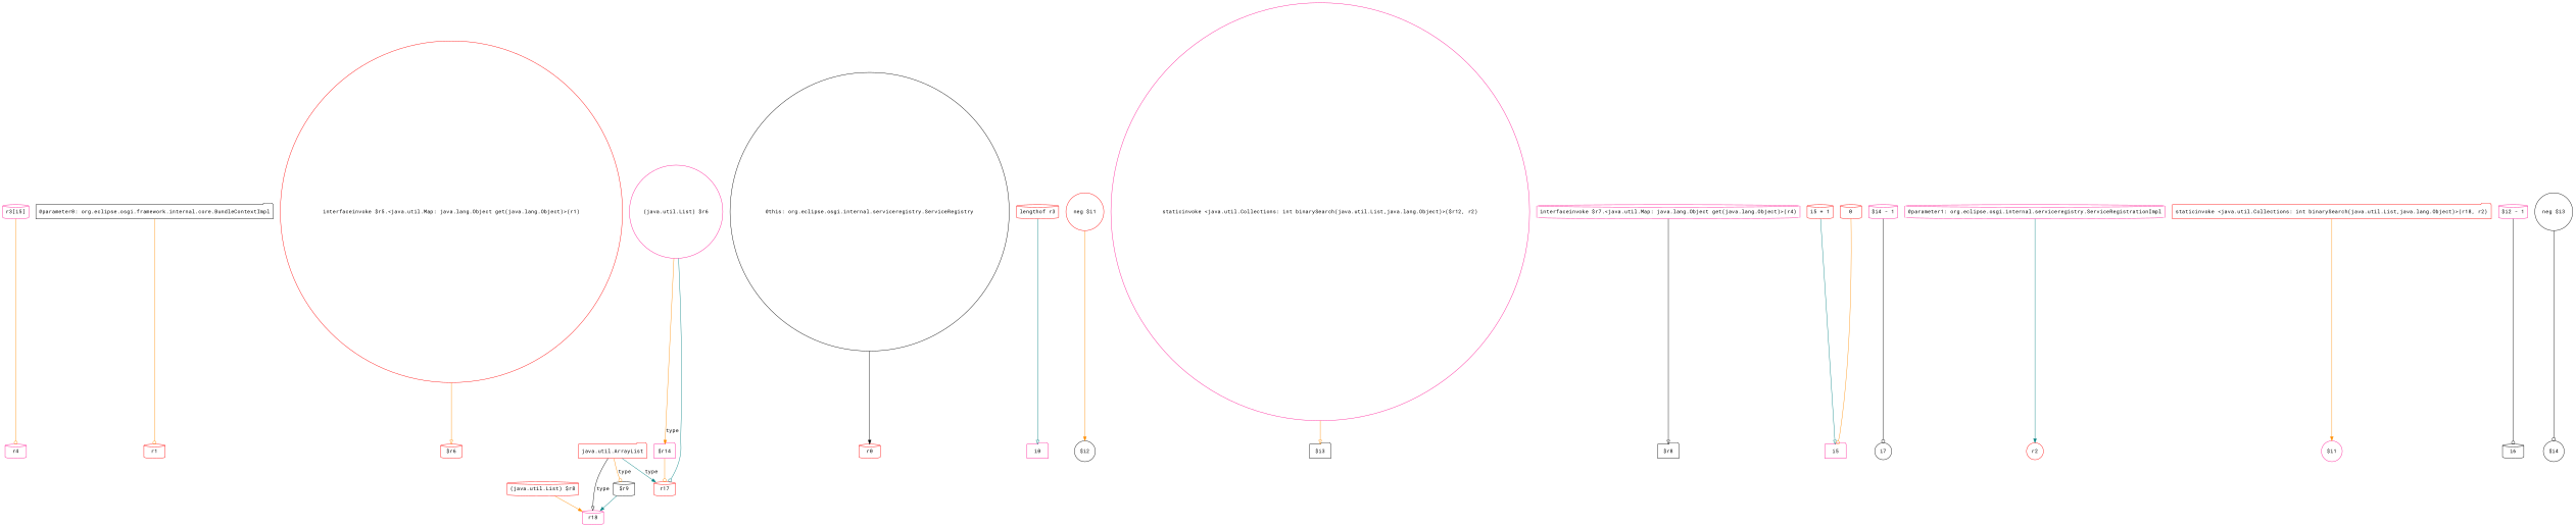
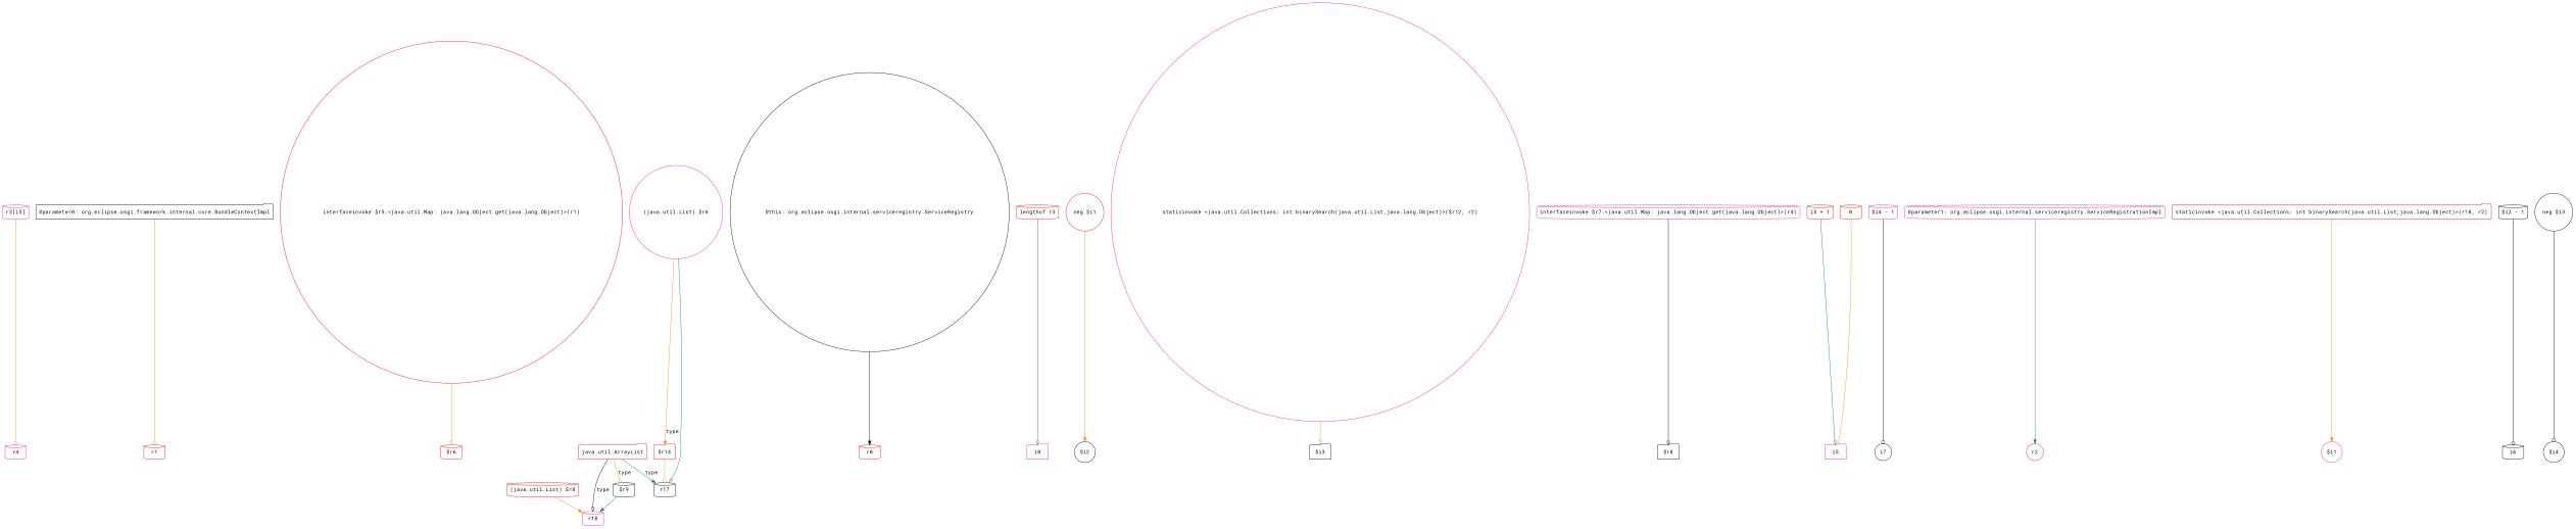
  digraph {
    fontname="Roboto Mono"
    node [color=deeppink fontname="Roboto Mono" shape=cylinder]
    edge [arrowhead=odot color=darkorange fontname="Roboto Mono"]
    n1 [label="r3[i5]"]
    n2 [label=r4]
    n3 [color=black label="@parameter0: org.eclipse.osgi.framework.internal.core.BundleContextImpl" shape=folder]
    n4 [color=red label=r1]
    n5 [color=red label="interfaceinvoke $r5.<java.util.Map: java.lang.Object get(java.lang.Object)>(r1)" shape=circle]
    n6 [color=red label="$r6"]
    n7 [color=red label="(java.util.List) $r8"]
    n8 [label=r18]
-   n9 [label="$r14" shape=folder]
-   n10 [color=red label=r17]
+   n9 [color=red label="$r14" shape=folder]
+   n10 [color=black label=r17]
    n11 [color=black label="$r9"]
    n12 [color=black label="@this: org.eclipse.osgi.internal.serviceregistry.ServiceRegistry" shape=circle]
    n13 [color=red label=r0]
    n14 [color=red label="lengthof r3"]
    n15 [label=i0 shape=folder]
    n16 [color=red label="neg $i1" shape=circle]
    n17 [color=black label="$i2" shape=circle]
    n18 [color=red label="java.util.ArrayList" shape=folder]
    n19 [label="staticinvoke <java.util.Collections: int binarySearch(java.util.List,java.lang.Object)>($r12, r2)" shape=circle]
    n20 [color=black label="$i3" shape=folder]
    n21 [label="interfaceinvoke $r7.<java.util.Map: java.lang.Object get(java.lang.Object)>(r4)"]
    n22 [color=black label="$r8" shape=folder]
    n23 [color=red label="i5 + 1"]
    n24 [label=i5 shape=folder]
    n25 [label="$i4 - 1"]
    n26 [color=black label=i7 shape=circle]
    n27 [color=red label=0]
    n28 [label="@parameter1: org.eclipse.osgi.internal.serviceregistry.ServiceRegistrationImpl"]
    n29 [color=red label=r2 shape=circle]
    n30 [color=red label="staticinvoke <java.util.Collections: int binarySearch(java.util.List,java.lang.Object)>(r18, r2)" shape=folder]
    n31 [label="$i1" shape=circle]
-   n32 [label="$i2 - 1"]
+   n32 [color=black label="$i2 - 1"]
    n33 [color=black label=i6]
    n34 [color=black label="neg $i3" shape=circle]
    n35 [color=black label="$i4" shape=circle]
    n36 [label="(java.util.List) $r6" shape=circle]
    n1 -> n2
    n3 -> n4
    n5 -> n6 [arrowhead=onormal]
    n7 -> n8 [arrowhead=normal]
    n9 -> n10
    n11 -> n8 [arrowhead=normal color=teal]
    n12 -> n13 [arrowhead=normal color=black]
    n14 -> n15 [arrowhead=onormal color=teal]
    n16 -> n17 [arrowhead=normal]
    n18 -> n8 [arrowhead=onormal color=black label=type]
    n18 -> n10 [arrowhead=normal color=teal label=type]
    n18 -> n11 [label=type]
    n19 -> n20 [arrowhead=onormal]
    n21 -> n22 [arrowhead=onormal color=black]
    n23 -> n24 [arrowhead=onormal color=teal]
    n25 -> n26 [color=black]
    n27 -> n24
    n28 -> n29 [arrowhead=normal color=teal]
    n30 -> n31 [arrowhead=normal]
    n32 -> n33 [color=black]
    n34 -> n35 [color=black]
    n36 -> n9 [arrowhead=normal label=type]
-   n36 -> n10 [color=teal]
+   n36 -> n10 [arrowhead=onormal color=teal]
  }
